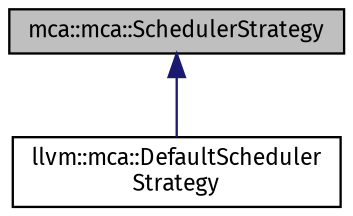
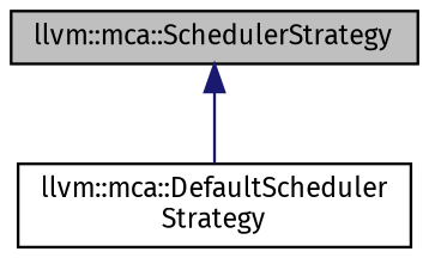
  digraph {
    fontname="Fira Sans"
    node [color=black fontname="Fira Sans" fontsize=10 shape=box]
-   n1 [fillcolor=grey75 fontcolor=black height=0.2 label="mca::mca::SchedulerStrategy" style=filled width=0.4]
+   n1 [fillcolor=grey75 fontcolor=black height=0.2 label="llvm::mca::SchedulerStrategy" style=filled width=0.4]
    n2 [height=0.2 label="llvm::mca::DefaultScheduler\lStrategy" width=0.4]
    n1 -> n2 [color=midnightblue dir=back fontname="Fira Sans" fontsize=10 labelfontname=Helvetica labelfontsize=10 style=solid]
  }
